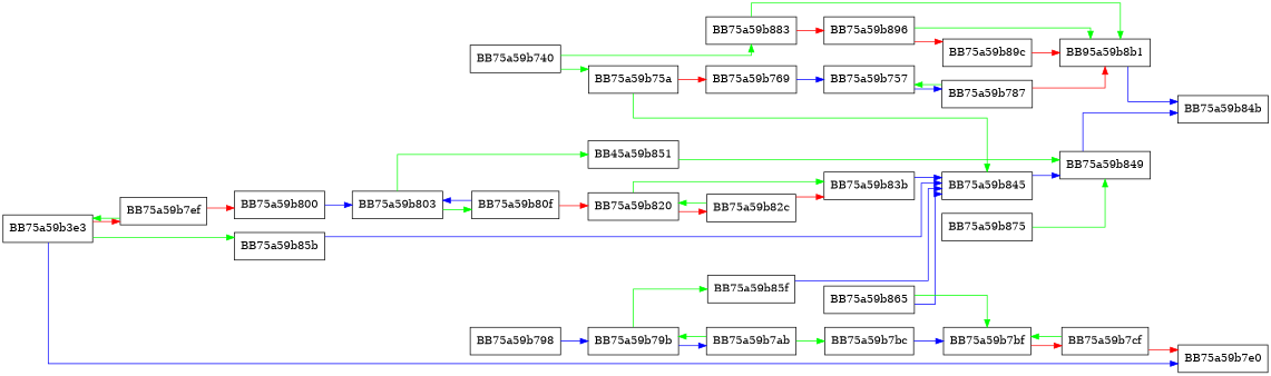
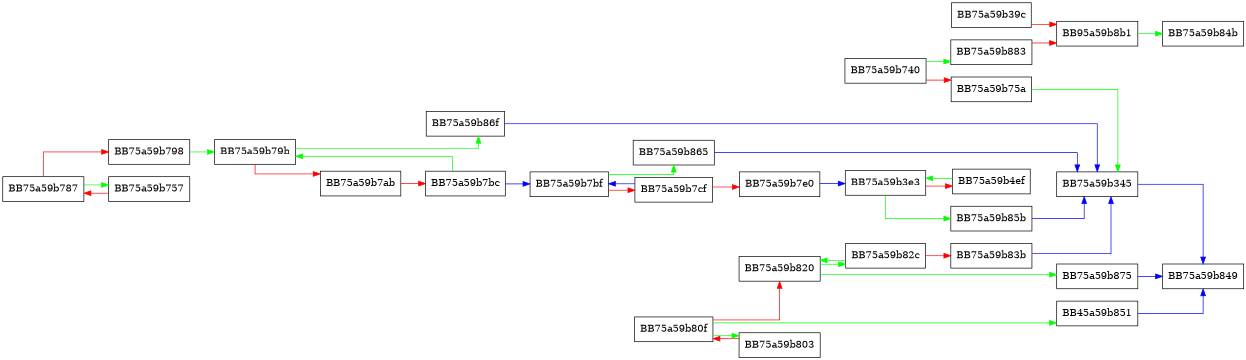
  digraph {
    rankdir=LR
    splines=ortho
    node [shape=box]
    edge [color=red]
    BB75a59b740
    BB75a59b883
    BB75a59b75a
    n4 [label=BB95a59b8b1]
-   BB75a59b896
-   BB75a59b845
-   BB75a59b769
+   BB75a59b845 [label=BB75a59b345]
    BB75a59b84b
-   BB75a59b89c
+   BB75a59b89c [label=BB75a59b39c]
    BB75a59b849
    n11 [label=BB75a59b757]
    BB75a59b787
    BB75a59b798
    BB75a59b79b
-   BB75a59b86f [label=BB75a59b85f]
+   BB75a59b86f
    BB75a59b7ab
    BB75a59b7bc
    BB75a59b7bf
    BB75a59b865
    BB75a59b7cf
    BB75a59b7e0
    n22 [label=BB75a59b3e3]
    BB75a59b85b
-   BB75a59b7ef
-   BB75a59b800
+   BB75a59b7ef [label=BB75a59b4ef]
    BB75a59b803
    n27 [label=BB45a59b851]
    BB75a59b80f
    BB75a59b820
    BB75a59b875
    BB75a59b82c
    BB75a59b83b
    BB75a59b740 -> BB75a59b883 [color=green]
-   BB75a59b740 -> BB75a59b75a [color=green]
-   BB75a59b883 -> n4 [color=green]
-   BB75a59b883 -> BB75a59b896
+   BB75a59b740 -> BB75a59b75a
+   BB75a59b883 -> n4
    BB75a59b75a -> BB75a59b845 [color=green]
-   BB75a59b75a -> BB75a59b769
-   n4 -> BB75a59b84b [color=blue]
-   BB75a59b896 -> n4 [color=green]
-   BB75a59b896 -> BB75a59b89c
+   n4 -> BB75a59b84b [color=green]
    BB75a59b845 -> BB75a59b849 [color=blue]
-   BB75a59b769 -> n11 [color=blue]
    BB75a59b89c -> n4
-   BB75a59b849 -> BB75a59b84b [color=blue]
-   n11 -> BB75a59b787 [color=blue]
+   n11 -> BB75a59b787
    BB75a59b787 -> n11 [color=green]
-   BB75a59b787 -> n4
-   BB75a59b798 -> BB75a59b79b [color=blue]
+   BB75a59b787 -> BB75a59b798
+   BB75a59b798 -> BB75a59b79b [color=green]
    BB75a59b79b -> BB75a59b86f [color=green]
-   BB75a59b79b -> BB75a59b7ab [color=blue]
+   BB75a59b79b -> BB75a59b7ab
    BB75a59b86f -> BB75a59b845 [color=blue]
-   BB75a59b7ab -> BB75a59b79b [color=green]
-   BB75a59b7ab -> BB75a59b7bc [color=green]
+   BB75a59b7bc -> BB75a59b79b [color=green]
+   BB75a59b7ab -> BB75a59b7bc
    BB75a59b7bc -> BB75a59b7bf [color=blue]
-   BB75a59b865 -> BB75a59b7bf [color=green]
+   BB75a59b7bf -> BB75a59b865 [color=green]
    BB75a59b7bf -> BB75a59b7cf
    BB75a59b865 -> BB75a59b845 [color=blue]
-   BB75a59b7cf -> BB75a59b7bf [color=green]
+   BB75a59b7cf -> BB75a59b7bf [color=blue]
    BB75a59b7cf -> BB75a59b7e0
-   n22 -> BB75a59b7e0 [color=blue]
+   BB75a59b7e0 -> n22 [color=blue]
    n22 -> BB75a59b85b [color=green]
    n22 -> BB75a59b7ef
    BB75a59b85b -> BB75a59b845 [color=blue]
    BB75a59b7ef -> n22 [color=green]
-   BB75a59b7ef -> BB75a59b800
-   BB75a59b800 -> BB75a59b803 [color=blue]
-   BB75a59b803 -> n27 [color=green]
-   BB75a59b803 -> BB75a59b80f [color=green]
-   n27 -> BB75a59b849 [color=green]
-   BB75a59b80f -> BB75a59b803 [color=blue]
+   BB75a59b80f -> n27 [color=green]
+   BB75a59b803 -> BB75a59b80f
+   n27 -> BB75a59b849 [color=blue]
+   BB75a59b80f -> BB75a59b803 [color=green]
    BB75a59b80f -> BB75a59b820
-   BB75a59b820 -> BB75a59b83b [color=green]
-   BB75a59b820 -> BB75a59b82c
-   BB75a59b875 -> BB75a59b849 [color=green]
+   BB75a59b820 -> BB75a59b875 [color=green]
+   BB75a59b820 -> BB75a59b82c [color=green]
+   BB75a59b875 -> BB75a59b849 [color=blue]
    BB75a59b82c -> BB75a59b820 [color=green]
    BB75a59b82c -> BB75a59b83b
    BB75a59b83b -> BB75a59b845 [color=blue]
  }
